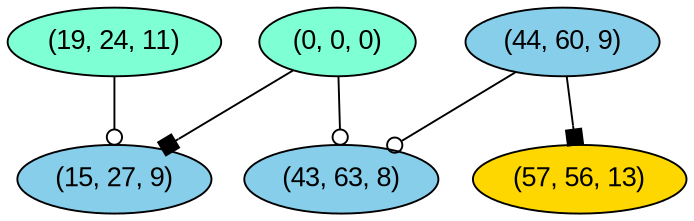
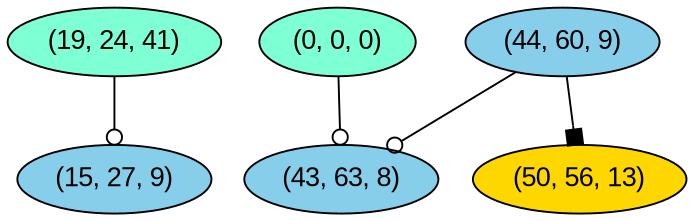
  digraph {
    fontname="Liberation Sans"
    node [fillcolor=skyblue fontname="Liberation Sans" style=filled]
    edge [arrowhead=odot fontname="Liberation Sans"]
    "(0, 0, 0)" [fillcolor=aquamarine]
    "(15, 27, 9)"
    "(43, 63, 8)"
-   "(19, 24, 11)" [fillcolor=aquamarine]
+   "(19, 24, 11)" [fillcolor=aquamarine label="(19, 24, 41)"]
    "(44, 60, 9)"
-   "(50, 56, 13)" [fillcolor=gold label="(57, 56, 13)"]
-   "(0, 0, 0)" -> "(15, 27, 9)" [arrowhead=box]
+   "(50, 56, 13)" [fillcolor=gold]
    "(0, 0, 0)" -> "(43, 63, 8)"
    "(19, 24, 11)" -> "(15, 27, 9)"
    "(44, 60, 9)" -> "(43, 63, 8)"
    "(44, 60, 9)" -> "(50, 56, 13)" [arrowhead=box]
  }
